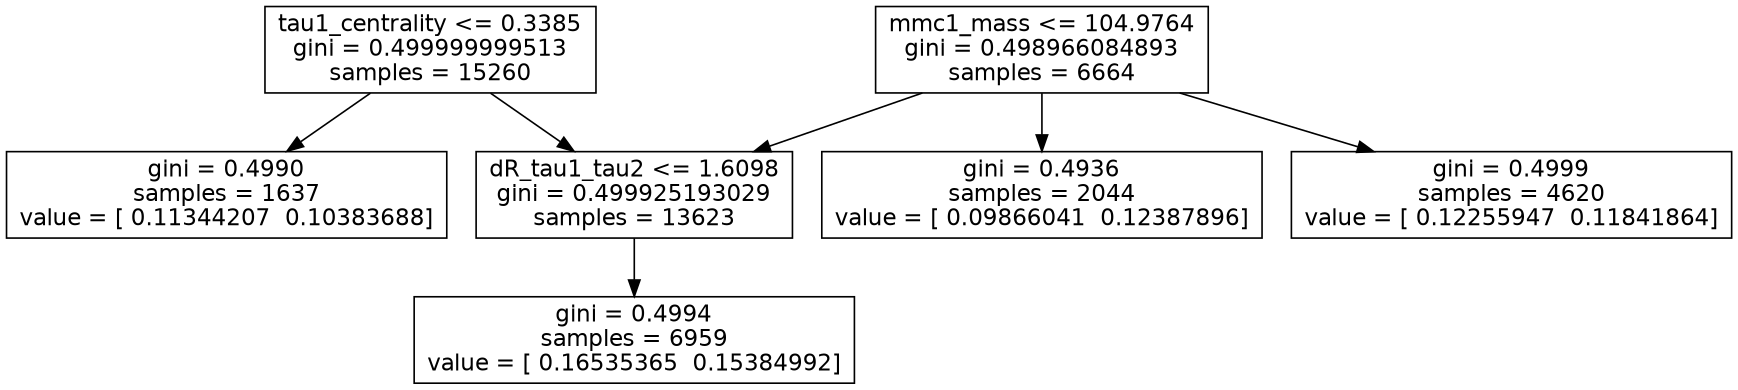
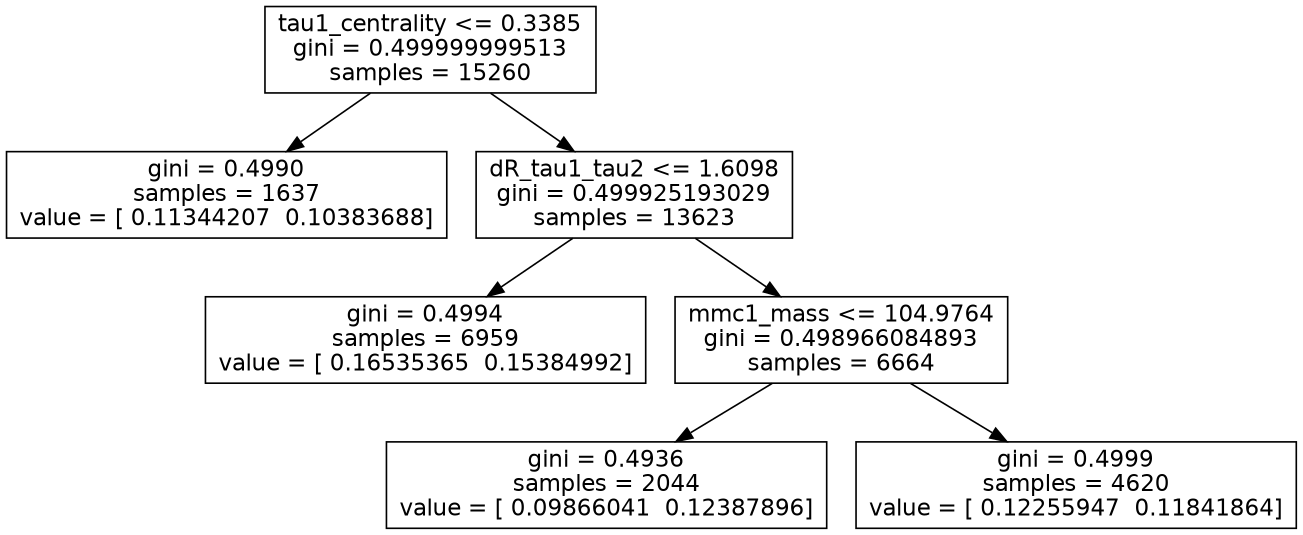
  digraph {
    fontname="DejaVu Sans"
    node [shape=box fontname="DejaVu Sans"]
    edge [fontname="DejaVu Sans"]
    n1 [label="tau1_centrality <= 0.3385\ngini = 0.499999999513\nsamples = 15260"]
    n2 [label="gini = 0.4990\nsamples = 1637\nvalue = [ 0.11344207  0.10383688]"]
    n3 [label="dR_tau1_tau2 <= 1.6098\ngini = 0.499925193029\nsamples = 13623"]
    n4 [label="gini = 0.4994\nsamples = 6959\nvalue = [ 0.16535365  0.15384992]"]
    n5 [label="mmc1_mass <= 104.9764\ngini = 0.498966084893\nsamples = 6664"]
    n6 [label="gini = 0.4936\nsamples = 2044\nvalue = [ 0.09866041  0.12387896]"]
    n7 [label="gini = 0.4999\nsamples = 4620\nvalue = [ 0.12255947  0.11841864]"]
    n1 -> n2
    n1 -> n3
    n3 -> n4
-   n5 -> n3
+   n3 -> n5
    n5 -> n6
    n5 -> n7
  }
